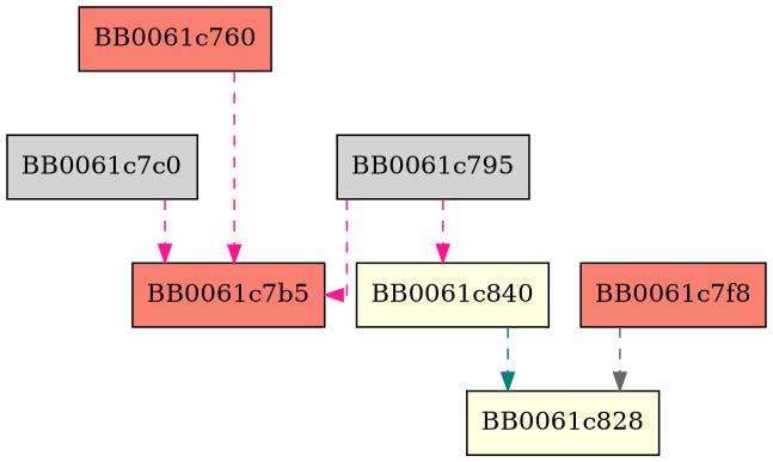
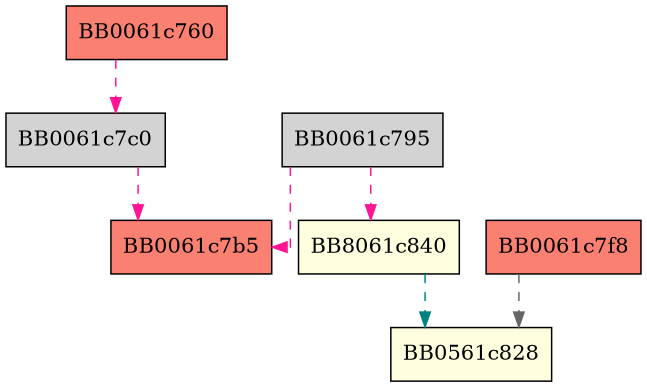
  digraph {
    splines=ortho
    node [fillcolor=salmon shape=box style=filled]
    edge [color=deeppink style=dashed]
    BB0061c7c0 [fillcolor=lightgrey]
    BB0061c760
    n3 [label=BB0061c7b5]
-   BB0061c828 [fillcolor=lightyellow]
+   BB0061c828 [fillcolor=lightyellow label=BB0561c828]
    BB0061c7f8
    BB0061c795 [fillcolor=lightgrey]
-   BB0061c840 [fillcolor=lightyellow]
+   BB0061c840 [fillcolor=lightyellow label=BB8061c840]
    BB0061c7c0 -> n3
-   BB0061c760 -> n3
+   BB0061c760 -> BB0061c7c0
    BB0061c7f8 -> BB0061c828 [color=gray40]
    BB0061c795 -> n3
    BB0061c795 -> BB0061c840
    BB0061c840 -> BB0061c828 [color=teal]
  }
